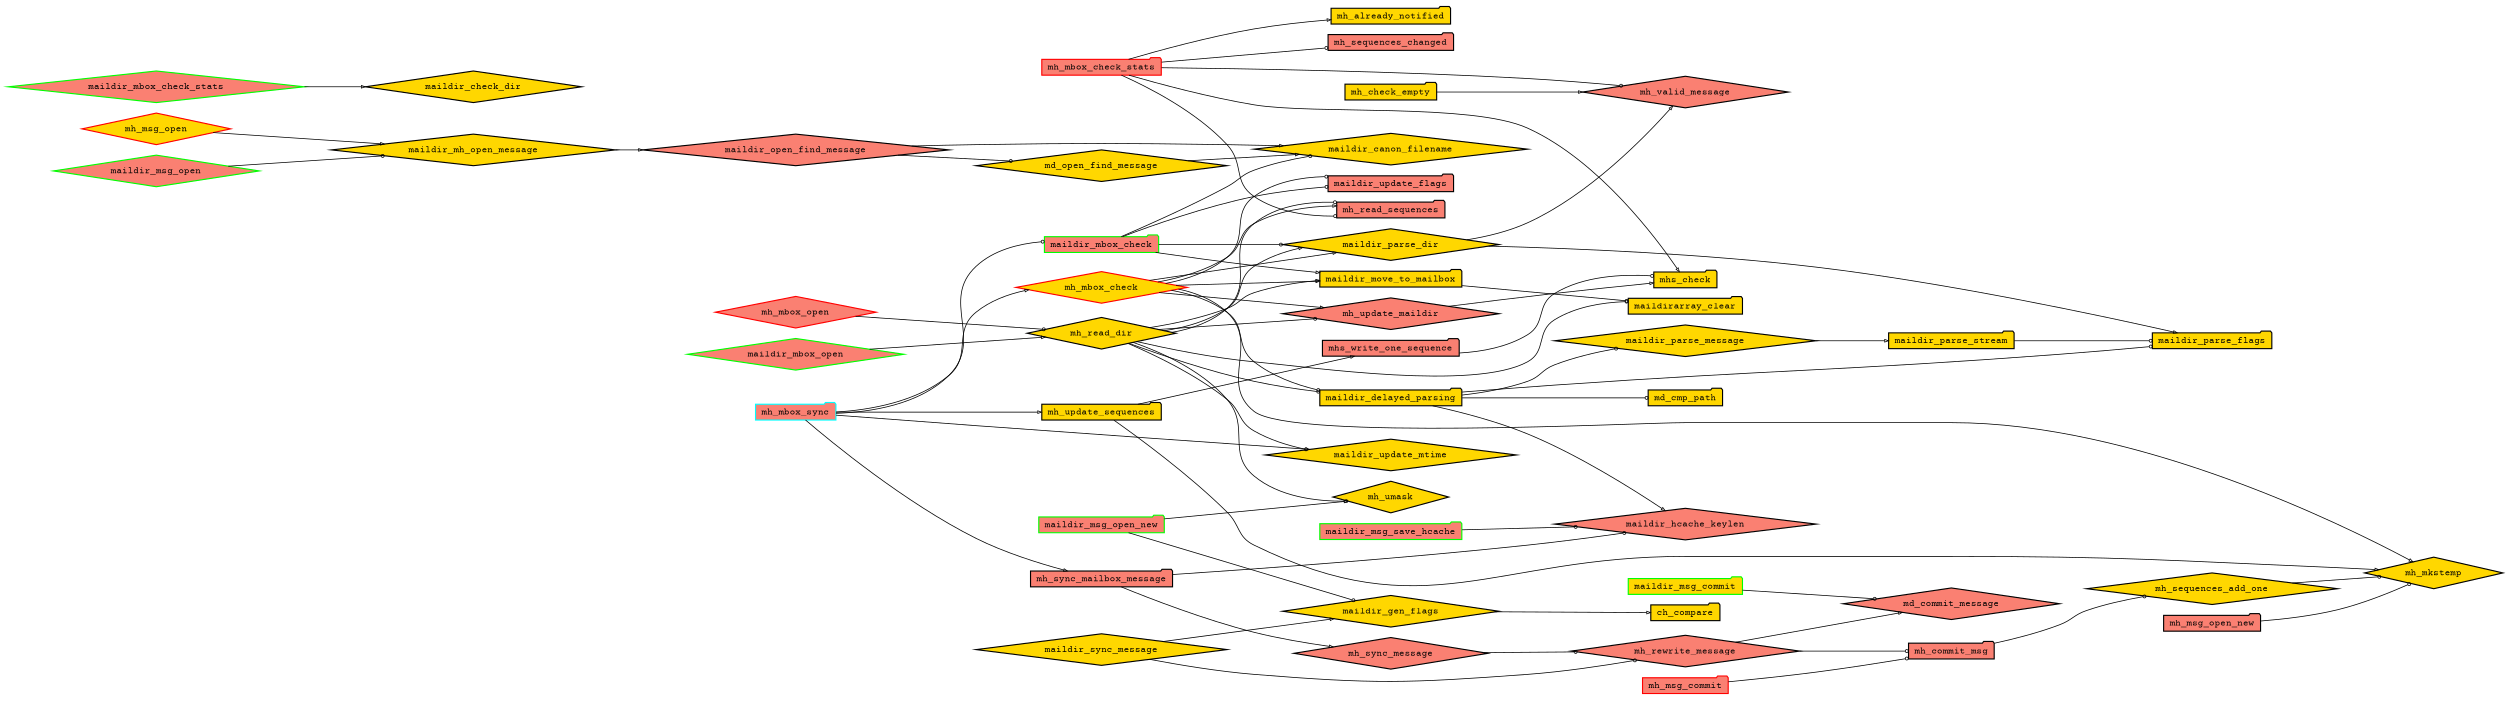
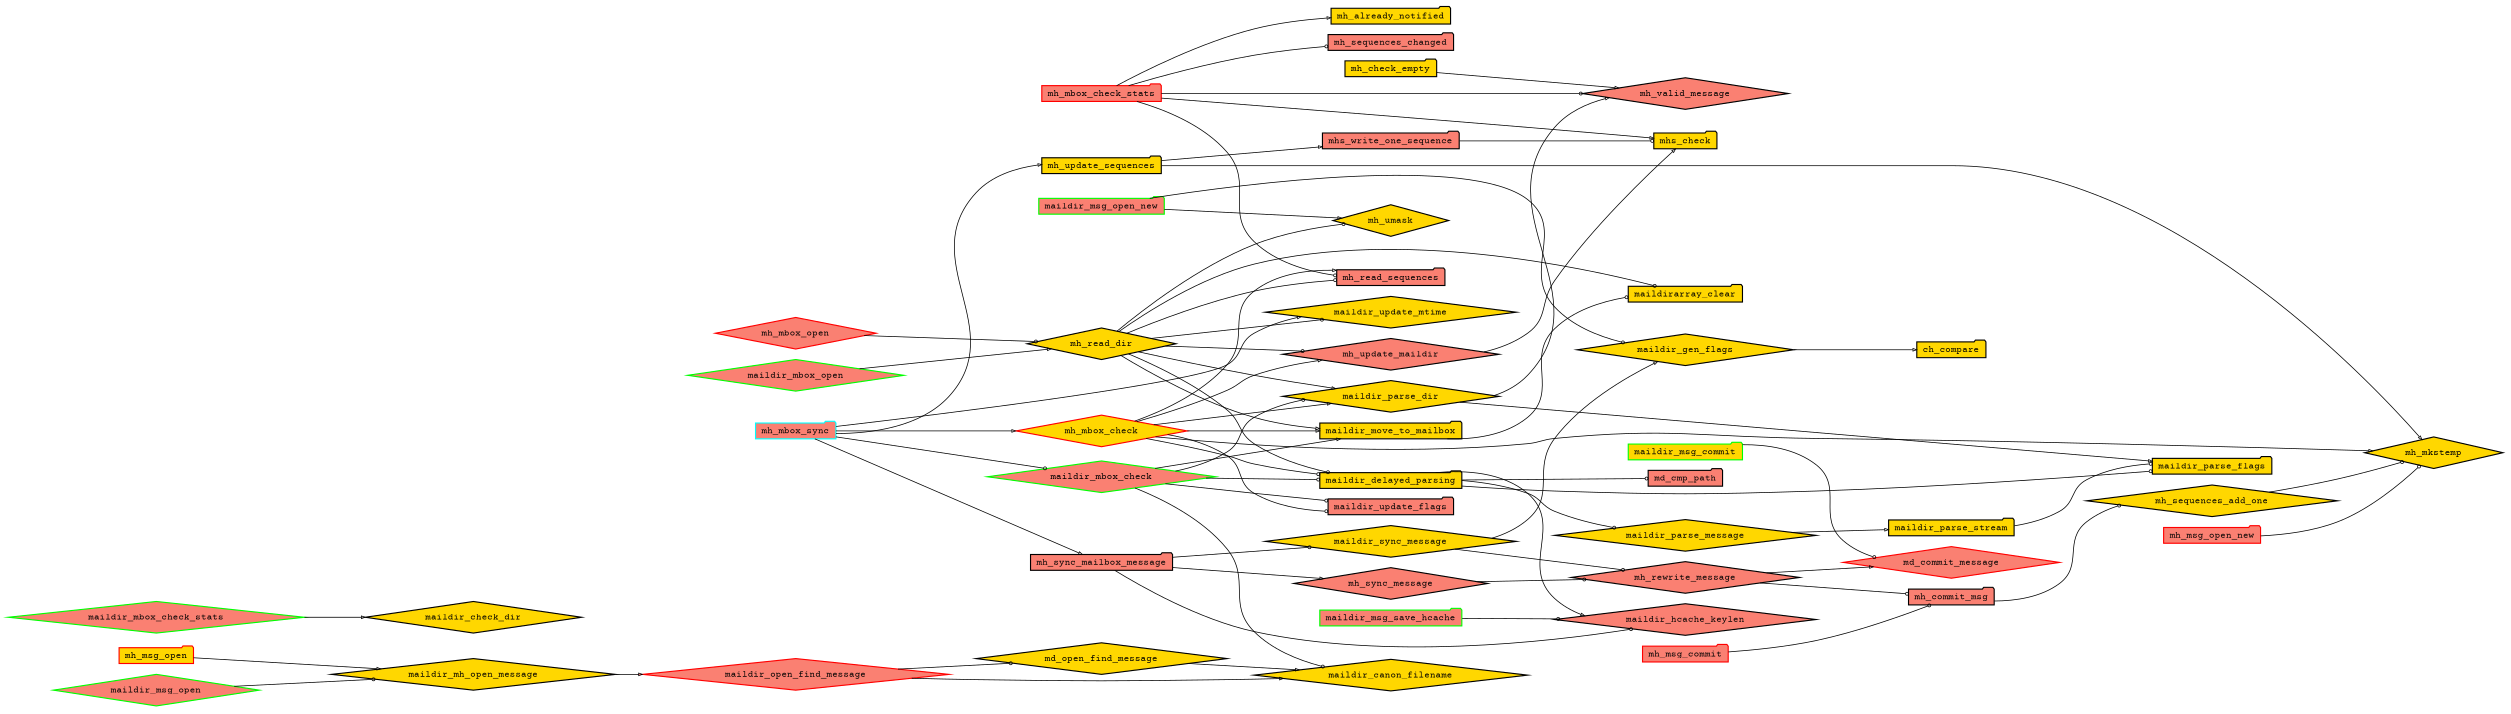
  digraph {
    compound=true
    fontname="Courier Prime"
    nodesep=0.2
    rankdir=LR
    ranksep=0.5
    node [color="#000000" fillcolor=gold fontname="Courier Prime" fontsize=12 penwidth=1.5 shape=diamond style=filled]
    edge [arrowhead=odot arrowsize=0.5 fontname="Courier Prime" penwidth=1.0]
    mh_mbox_check [color="#ff0000" height=0.2]
    maildir_delayed_parsing [height=0.2 shape=folder]
    maildir_move_to_mailbox [height=0.2 shape=folder]
    maildir_parse_dir [height=0.2]
    maildir_update_flags [fillcolor=salmon height=0.2 shape=folder]
    mh_read_sequences [fillcolor=salmon height=0.2 shape=folder]
    mh_update_maildir [fillcolor=salmon height=0.2]
    mh_mkstemp [height=0.2]
    maildir_hcache_keylen [fillcolor=salmon height=0.2]
    maildir_parse_flags [height=0.2 shape=folder]
    maildir_parse_message [height=0.2]
-   md_cmp_path [height=0.2 shape=folder]
+   md_cmp_path [fillcolor=salmon height=0.2 shape=folder]
    maildirarray_clear [height=0.2 shape=folder]
    mh_valid_message [fillcolor=salmon height=0.2]
    mhs_check [height=0.2 shape=folder]
    mh_mbox_check_stats [color="#ff0000" fillcolor=salmon height=0.2 shape=folder]
    mh_already_notified [height=0.2 shape=folder]
    mh_sequences_changed [fillcolor=salmon height=0.2 shape=folder]
    mh_mbox_open [color="#ff0000" fillcolor=salmon height=0.2]
    mh_read_dir [height=0.2]
    mh_umask [height=0.2]
    maildir_update_mtime [height=0.2]
    mh_msg_commit [color="#ff0000" fillcolor=salmon height=0.2 shape=folder]
    mh_commit_msg [fillcolor=salmon height=0.2 shape=folder]
    mh_sequences_add_one [height=0.2]
-   mh_msg_open [color="#ff0000" height=0.2]
+   mh_msg_open [color="#ff0000" height=0.2 shape=folder]
    maildir_mh_open_message [height=0.2]
-   maildir_open_find_message [fillcolor=salmon height=0.2]
-   mh_msg_open_new [fillcolor=salmon height=0.2 shape=folder]
-   maildir_mbox_check [color="#00ff00" fillcolor=salmon height=0.2 shape=folder]
+   maildir_open_find_message [color="#ff0000" fillcolor=salmon height=0.2]
+   mh_msg_open_new [color="#ff0000" fillcolor=salmon height=0.2 shape=folder]
+   maildir_mbox_check [color="#00ff00" fillcolor=salmon height=0.2]
    maildir_canon_filename [height=0.2]
    maildir_mbox_check_stats [color="#00ff00" fillcolor=salmon height=0.2]
    maildir_check_dir [height=0.2]
    maildir_mbox_open [color="#00ff00" fillcolor=salmon height=0.2]
    maildir_msg_commit [color="#00ff00" height=0.2 shape=folder]
-   md_commit_message [fillcolor=salmon height=0.2]
+   md_commit_message [color="#ff0000" fillcolor=salmon height=0.2]
    maildir_msg_open [color="#00ff00" fillcolor=salmon height=0.2]
    maildir_msg_open_new [color="#00ff00" fillcolor=salmon height=0.2 shape=folder]
    maildir_gen_flags [height=0.2]
    ch_compare [height=0.2 shape=folder]
    maildir_msg_save_hcache [color="#00ff00" fillcolor=salmon height=0.2 shape=folder]
    mh_mbox_sync [color="#00ffff" fillcolor=salmon height=0.2 shape=folder]
    mh_update_sequences [height=0.2 shape=folder]
    mh_sync_mailbox_message [fillcolor=salmon height=0.2 shape=folder]
    mhs_write_one_sequence [fillcolor=salmon height=0.2 shape=folder]
    maildir_sync_message [height=0.2]
    mh_sync_message [fillcolor=salmon height=0.2]
    mh_rewrite_message [fillcolor=salmon height=0.2]
    maildir_parse_stream [height=0.2 shape=folder]
    md_open_find_message [height=0.2]
    mh_check_empty [height=0.2 shape=folder]
    mh_mbox_check -> maildir_delayed_parsing
    mh_mbox_check -> maildir_move_to_mailbox [arrowhead=onormal]
    mh_mbox_check -> maildir_parse_dir [arrowhead=onormal]
    mh_mbox_check -> maildir_update_flags
    mh_mbox_check -> mh_read_sequences [arrowhead=onormal]
    mh_mbox_check -> mh_update_maildir [arrowhead=onormal]
    mh_mbox_check -> mh_mkstemp [arrowhead=onormal]
    maildir_delayed_parsing -> maildir_hcache_keylen [arrowhead=onormal]
    maildir_delayed_parsing -> maildir_parse_flags
    maildir_delayed_parsing -> maildir_parse_message
    maildir_delayed_parsing -> md_cmp_path
    maildir_move_to_mailbox -> maildirarray_clear
    maildir_parse_dir -> maildir_parse_flags [arrowhead=onormal]
    maildir_parse_dir -> mh_valid_message [arrowhead=onormal]
    mh_update_maildir -> mhs_check [arrowhead=onormal]
    maildir_parse_message -> maildir_parse_stream [arrowhead=onormal]
    mh_mbox_check_stats -> mh_read_sequences
    mh_mbox_check_stats -> mh_valid_message
    mh_mbox_check_stats -> mhs_check [arrowhead=onormal]
    mh_mbox_check_stats -> mh_already_notified [arrowhead=onormal]
    mh_mbox_check_stats -> mh_sequences_changed
    mh_mbox_open -> mh_read_dir
    mh_read_dir -> maildir_delayed_parsing
    mh_read_dir -> maildir_move_to_mailbox [arrowhead=onormal]
    mh_read_dir -> maildir_parse_dir [arrowhead=onormal]
    mh_read_dir -> mh_read_sequences
    mh_read_dir -> mh_update_maildir
    mh_read_dir -> maildirarray_clear
    mh_read_dir -> mh_umask
    mh_read_dir -> maildir_update_mtime
    mh_msg_commit -> mh_commit_msg
    mh_commit_msg -> mh_sequences_add_one
    mh_sequences_add_one -> mh_mkstemp
    mh_msg_open -> maildir_mh_open_message [arrowhead=onormal]
    maildir_mh_open_message -> maildir_open_find_message [arrowhead=onormal]
    maildir_open_find_message -> maildir_canon_filename [arrowhead=onormal]
    maildir_open_find_message -> md_open_find_message
    mh_msg_open_new -> mh_mkstemp
+   maildir_mbox_check -> maildir_delayed_parsing
    maildir_mbox_check -> maildir_move_to_mailbox [arrowhead=onormal]
    maildir_mbox_check -> maildir_parse_dir
    maildir_mbox_check -> maildir_update_flags
    maildir_mbox_check -> maildir_canon_filename
    maildir_mbox_check_stats -> maildir_check_dir [arrowhead=onormal]
    maildir_mbox_open -> mh_read_dir [arrowhead=onormal]
    maildir_msg_commit -> md_commit_message
    maildir_msg_open -> maildir_mh_open_message
    maildir_msg_open_new -> mh_umask [arrowhead=onormal]
    maildir_msg_open_new -> maildir_gen_flags
    maildir_gen_flags -> ch_compare [arrowhead=onormal]
    maildir_msg_save_hcache -> maildir_hcache_keylen
    mh_mbox_sync -> mh_mbox_check [arrowhead=onormal]
    mh_mbox_sync -> maildir_update_mtime [arrowhead=onormal]
    mh_mbox_sync -> maildir_mbox_check
    mh_mbox_sync -> mh_update_sequences [arrowhead=onormal]
    mh_mbox_sync -> mh_sync_mailbox_message [arrowhead=onormal]
    mh_update_sequences -> mh_mkstemp [arrowhead=onormal]
    mh_update_sequences -> mhs_write_one_sequence [arrowhead=onormal]
    mh_sync_mailbox_message -> maildir_hcache_keylen
+   mh_sync_mailbox_message -> maildir_sync_message
    mh_sync_mailbox_message -> mh_sync_message [arrowhead=onormal]
    mhs_write_one_sequence -> mhs_check
    maildir_sync_message -> maildir_gen_flags [arrowhead=onormal]
    maildir_sync_message -> mh_rewrite_message
    mh_sync_message -> mh_rewrite_message
    mh_rewrite_message -> mh_commit_msg
    mh_rewrite_message -> md_commit_message [arrowhead=onormal]
    maildir_parse_stream -> maildir_parse_flags
    md_open_find_message -> maildir_canon_filename [arrowhead=onormal]
    mh_check_empty -> mh_valid_message [arrowhead=onormal]
  }
